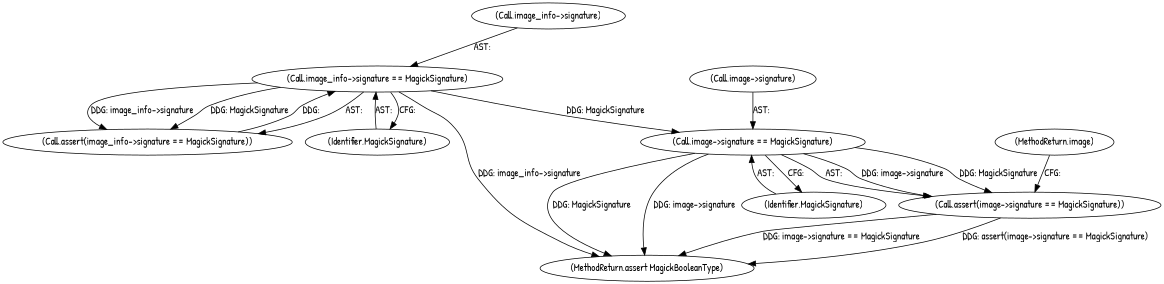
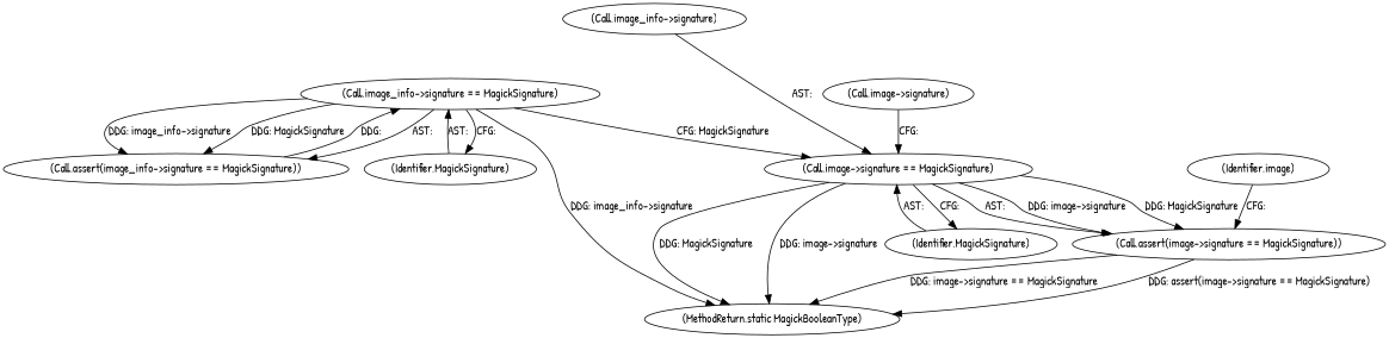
  digraph {
    fontname="Patrick Hand"
    node [fontname="Patrick Hand"]
    edge [fontname="Patrick Hand"]
    n1 [label="(Call,assert(image->signature == MagickSignature))"]
-   n2 [label="(MethodReturn,assert MagickBooleanType)"]
+   n2 [label="(MethodReturn,static MagickBooleanType)"]
    n3 [label="(Call,image->signature == MagickSignature)"]
    n4 [label="(Identifier,MagickSignature)"]
    n5 [label="(Call,image_info->signature == MagickSignature)"]
    n6 [label="(Call,assert(image_info->signature == MagickSignature))"]
    n7 [label="(Identifier,MagickSignature)"]
    n8 [label="(Call,image->signature)"]
-   n9 [label="(MethodReturn,image)"]
+   n9 [label="(Identifier,image)"]
    n10 [label="(Call,image_info->signature)"]
    n1 -> n2 [label="DDG: assert(image->signature == MagickSignature)"]
    n1 -> n2 [label="DDG: image->signature == MagickSignature"]
    n3 -> n1 [label="AST: "]
    n3 -> n1 [label="DDG: image->signature"]
    n3 -> n1 [label="DDG: MagickSignature"]
    n3 -> n2 [label="DDG: MagickSignature"]
    n3 -> n2 [label="DDG: image->signature"]
    n3 -> n4 [label="CFG: "]
    n4 -> n3 [label="AST: "]
    n5 -> n2 [label="DDG: image_info->signature"]
-   n5 -> n3 [label="DDG: MagickSignature"]
+   n5 -> n3 [label="CFG: MagickSignature"]
    n5 -> n6 [label="AST: "]
    n5 -> n6 [label="DDG: image_info->signature"]
    n5 -> n6 [label="DDG: MagickSignature"]
    n5 -> n7 [label="CFG: "]
    n6 -> n5 [label="DDG: "]
    n7 -> n5 [label="AST: "]
-   n8 -> n3 [label="AST: "]
+   n8 -> n3 [label="CFG: "]
    n9 -> n1 [label="CFG: "]
-   n10 -> n5 [label="AST: "]
+   n10 -> n3 [label="AST: "]
  }
